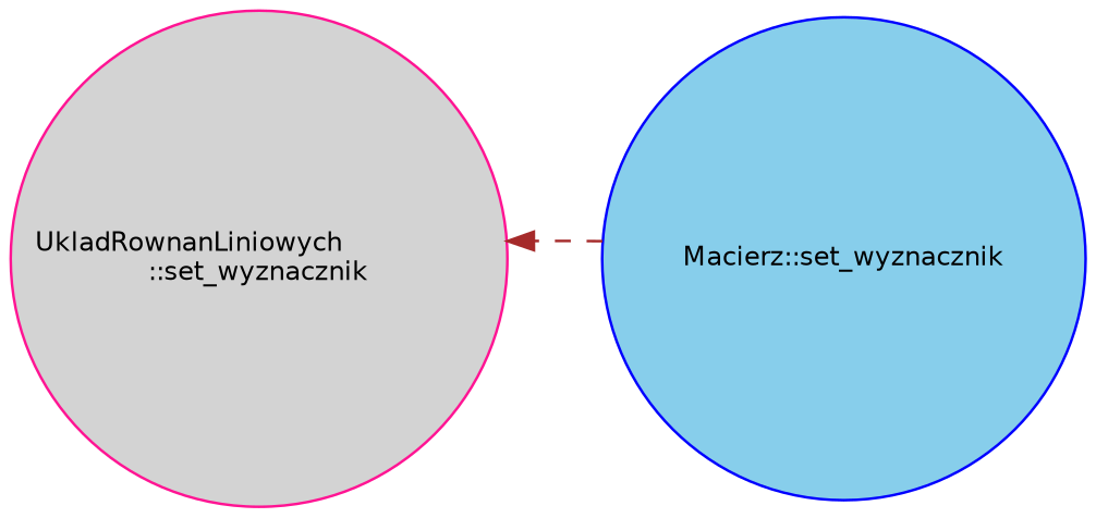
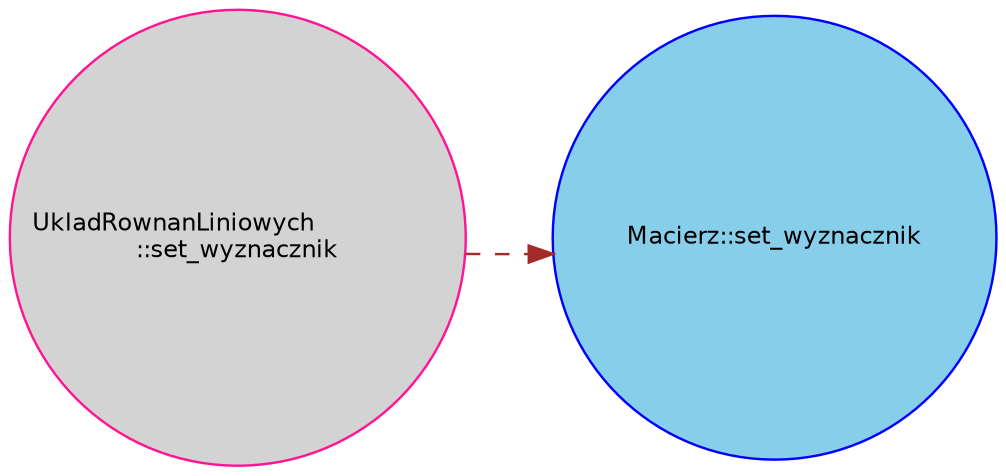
  digraph {
    rankdir=LR
    node [fontname=Helvetica fontsize=10 shape=circle style=filled]
    n1 [color=deeppink fillcolor=lightgrey fontcolor=black height=0.2 label="UkladRownanLiniowych\l::set_wyznacznik" width=0.4]
    n2 [color=blue fillcolor=skyblue height=0.2 label="Macierz::set_wyznacznik" width=0.4]
-   n2 -> n1 [color=brown fontname=Helvetica fontsize=10 labelfontname=Helvetica labelfontsize=10 style=dashed arrowhead=normal]
+   n1 -> n2 [color=brown fontname=Helvetica fontsize=10 labelfontname=Helvetica labelfontsize=10 style=dashed arrowhead=normal]
  }
